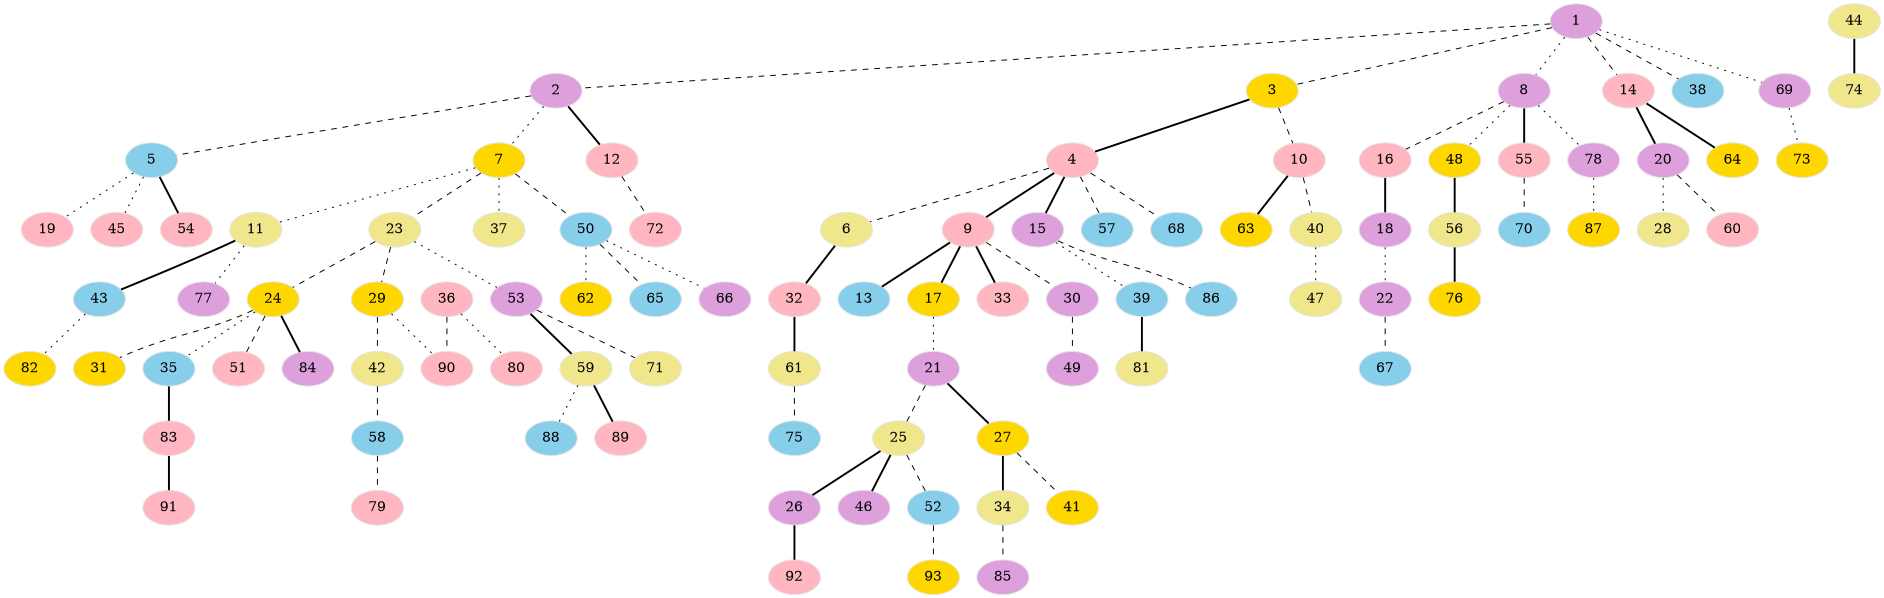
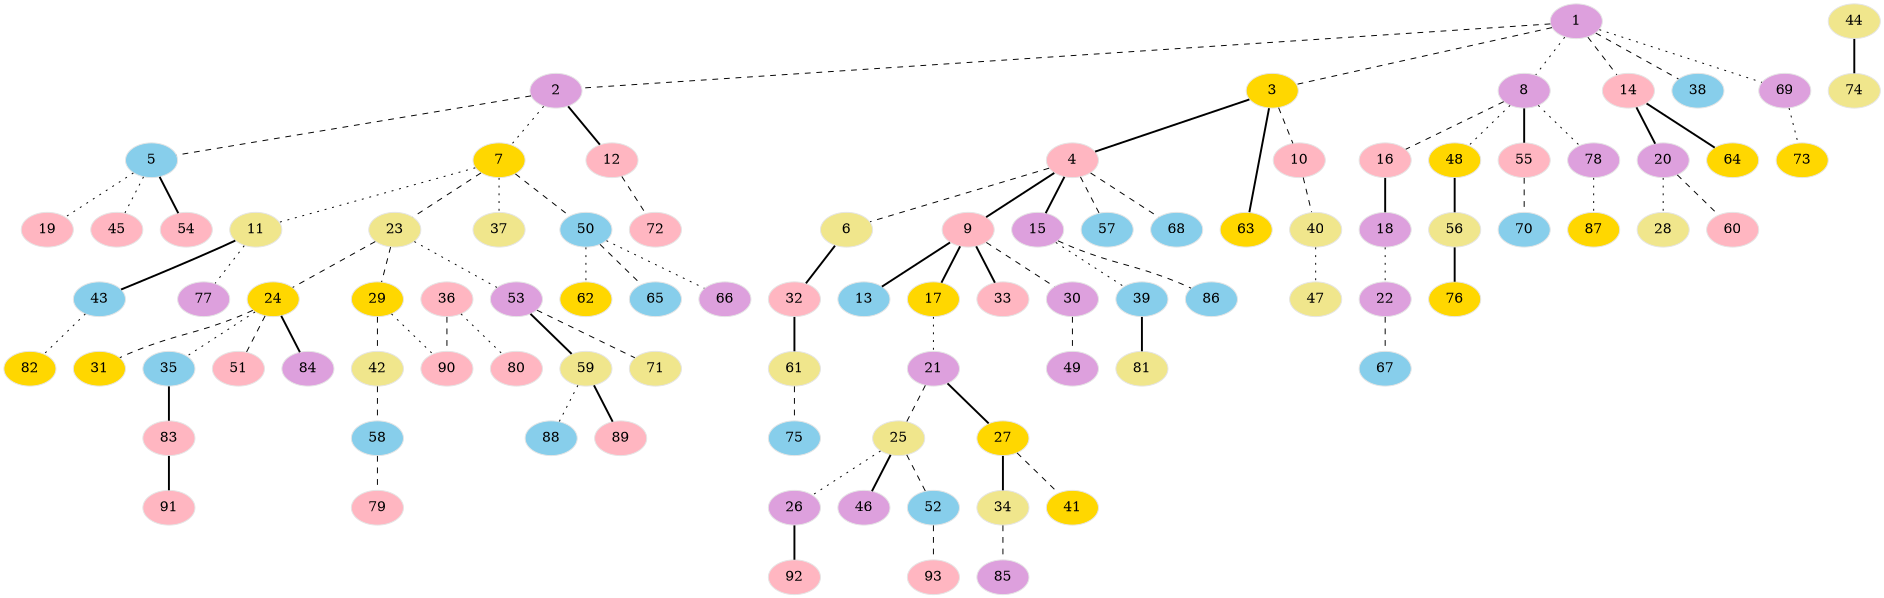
  graph {
    node [color=gray90 fillcolor=lightpink style=filled]
    edge [style=dashed]
    1 [fillcolor=plum]
    2 [fillcolor=plum]
    3 [fillcolor=gold]
    8 [fillcolor=plum]
    14
    38 [fillcolor=skyblue]
    69 [fillcolor=plum]
    5 [fillcolor=skyblue]
    7 [fillcolor=gold]
    12
    4
    10
    63 [fillcolor=gold]
    16
    48 [fillcolor=gold]
    55
    78 [fillcolor=plum]
    20 [fillcolor=plum]
    64 [fillcolor=gold]
    73 [fillcolor=gold]
    19
    45
    54
    11 [fillcolor=khaki]
    23 [fillcolor=khaki]
    37 [fillcolor=khaki]
    50 [fillcolor=skyblue]
    72
    6 [fillcolor=khaki]
    9
    15 [fillcolor=plum]
    57 [fillcolor=skyblue]
    68 [fillcolor=skyblue]
    40 [fillcolor=khaki]
    32
    13 [fillcolor=skyblue]
    17 [fillcolor=gold]
    33
    30 [fillcolor=plum]
    39 [fillcolor=skyblue]
    86 [fillcolor=skyblue]
    61 [fillcolor=khaki]
    43 [fillcolor=skyblue]
    77 [fillcolor=plum]
    24 [fillcolor=gold]
    29 [fillcolor=gold]
    53 [fillcolor=plum]
    62 [fillcolor=gold]
    65 [fillcolor=skyblue]
    66 [fillcolor=plum]
    18 [fillcolor=plum]
    56 [fillcolor=khaki]
    70 [fillcolor=skyblue]
    87 [fillcolor=gold]
    21 [fillcolor=plum]
    47 [fillcolor=khaki]
    82 [fillcolor=gold]
    44 [fillcolor=khaki]
    74 [fillcolor=khaki]
    28 [fillcolor=khaki]
    60
    81 [fillcolor=khaki]
    22 [fillcolor=plum]
    25 [fillcolor=khaki]
    27 [fillcolor=gold]
    49 [fillcolor=plum]
    67 [fillcolor=skyblue]
    26 [fillcolor=plum]
    46 [fillcolor=plum]
    52 [fillcolor=skyblue]
    34 [fillcolor=khaki]
    41 [fillcolor=gold]
    31 [fillcolor=gold]
    35 [fillcolor=skyblue]
    51
    84 [fillcolor=plum]
    42 [fillcolor=khaki]
    90
    59 [fillcolor=khaki]
    71 [fillcolor=khaki]
    83
    92
-   93 [fillcolor=gold]
+   93
    85 [fillcolor=plum]
    36
    80
    58 [fillcolor=skyblue]
    75 [fillcolor=skyblue]
    91
    79
    76 [fillcolor=gold]
    88 [fillcolor=skyblue]
    89
    1 -- 2
    1 -- 3
    1 -- 8 [style=dotted]
    1 -- 14
    1 -- 38
    1 -- 69 [style=dotted]
    2 -- 5
    2 -- 7 [style=dotted]
    2 -- 12 [style=bold]
    3 -- 4 [style=bold]
    3 -- 10
-   10 -- 63 [style=bold]
+   3 -- 63 [style=bold]
    8 -- 16
    8 -- 48 [style=dotted]
    8 -- 55 [style=bold]
    8 -- 78 [style=dotted]
    14 -- 20 [style=bold]
    14 -- 64 [style=bold]
    69 -- 73 [style=dotted]
    5 -- 19 [style=dotted]
    5 -- 45 [style=dotted]
    5 -- 54 [style=bold]
    7 -- 11 [style=dotted]
    7 -- 23
    7 -- 37 [style=dotted]
    7 -- 50
    12 -- 72
    4 -- 6
    4 -- 9 [style=bold]
    4 -- 15 [style=bold]
    4 -- 57
    4 -- 68
    10 -- 40
    16 -- 18 [style=bold]
    48 -- 56 [style=bold]
    55 -- 70
    78 -- 87 [style=dotted]
    20 -- 28 [style=dotted]
    20 -- 60
    11 -- 43 [style=bold]
    11 -- 77 [style=dotted]
    23 -- 24
    23 -- 29
    23 -- 53 [style=dotted]
    50 -- 62 [style=dotted]
    50 -- 65
    50 -- 66 [style=dotted]
    6 -- 32 [style=bold]
    9 -- 13 [style=bold]
    9 -- 17 [style=bold]
    9 -- 33 [style=bold]
    9 -- 30
    15 -- 39 [style=dotted]
    15 -- 86
    40 -- 47 [style=dotted]
    32 -- 61 [style=bold]
    17 -- 21 [style=dotted]
    30 -- 49
    39 -- 81 [style=bold]
    61 -- 75
    43 -- 82 [style=dotted]
    24 -- 31
    24 -- 35 [style=dotted]
    24 -- 51
    24 -- 84 [style=bold]
    29 -- 42
    29 -- 90 [style=dotted]
    53 -- 59 [style=bold]
    53 -- 71
    18 -- 22 [style=dotted]
    56 -- 76 [style=bold]
    21 -- 25
    21 -- 27 [style=bold]
    44 -- 74 [style=bold]
    22 -- 67
-   25 -- 26 [style=bold]
+   25 -- 26 [style=dotted]
    25 -- 46 [style=bold]
    25 -- 52
    27 -- 34 [style=bold]
    27 -- 41
    26 -- 92 [style=bold]
    52 -- 93
    34 -- 85
    35 -- 83 [style=bold]
    42 -- 58
    59 -- 88 [style=dotted]
    59 -- 89 [style=bold]
    83 -- 91 [style=bold]
    36 -- 90
    36 -- 80 [style=dotted]
    58 -- 79
  }
